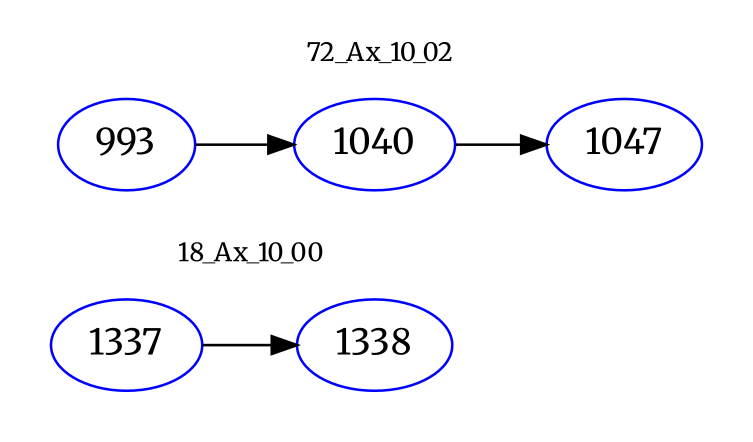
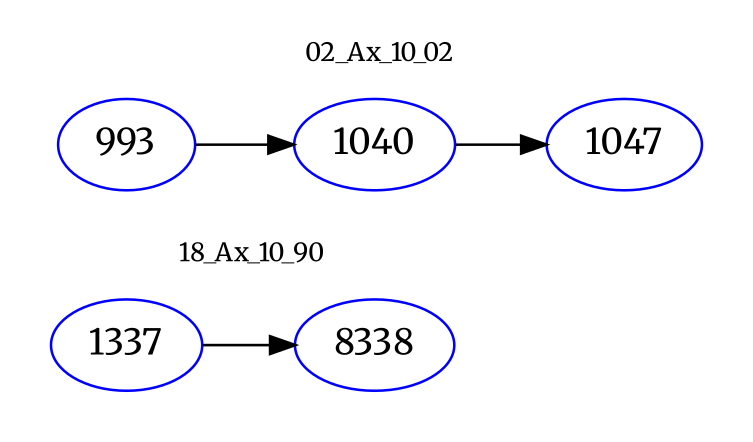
  digraph {
    fontname=Merriweather
    rankdir=LR
    node [color=blue fontname=Merriweather]
    edge [color=black fontname=Merriweather]
    n1 [label=1337]
-   n2 [label=1338]
+   n2 [label=8338]
    n3 [label=1040]
    n4 [label=993]
    n5 [label=1047]
    subgraph cluster_1 {
      color=white
      fontsize=10
-     label="18_Ax_10_00"
+     label="18_Ax_10_90"
      n1
      n2
    }
    subgraph cluster_2 {
      color=white
      fontsize=10
-     label="72_Ax_10_02"
+     label="02_Ax_10_02"
      n3
      n4
      n5
    }
    n1 -> n2
    n3 -> n5
    n4 -> n3
  }
